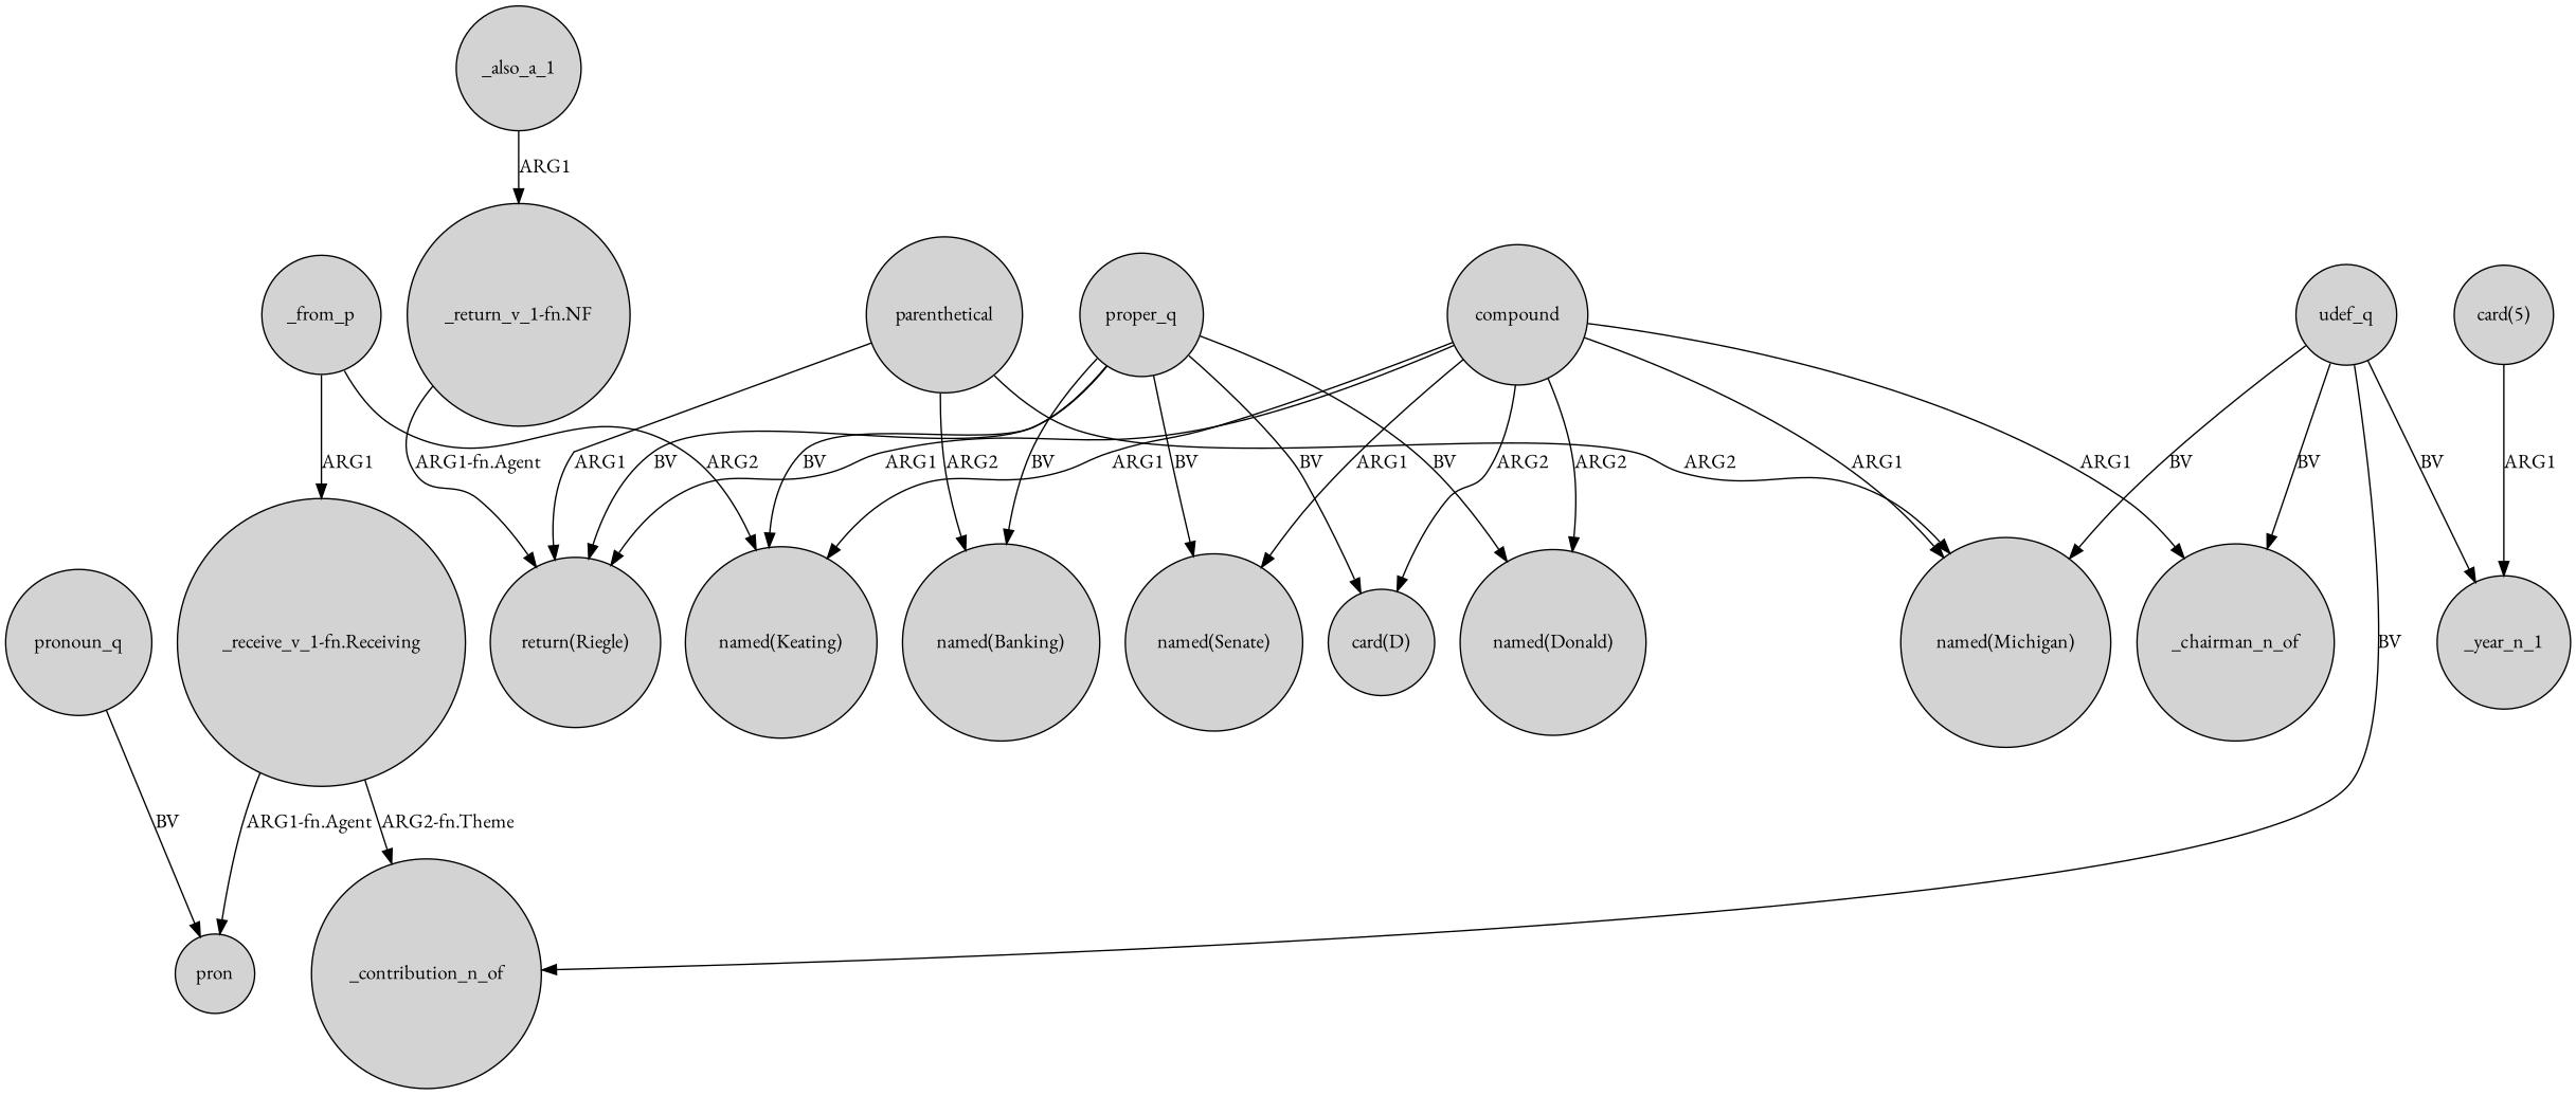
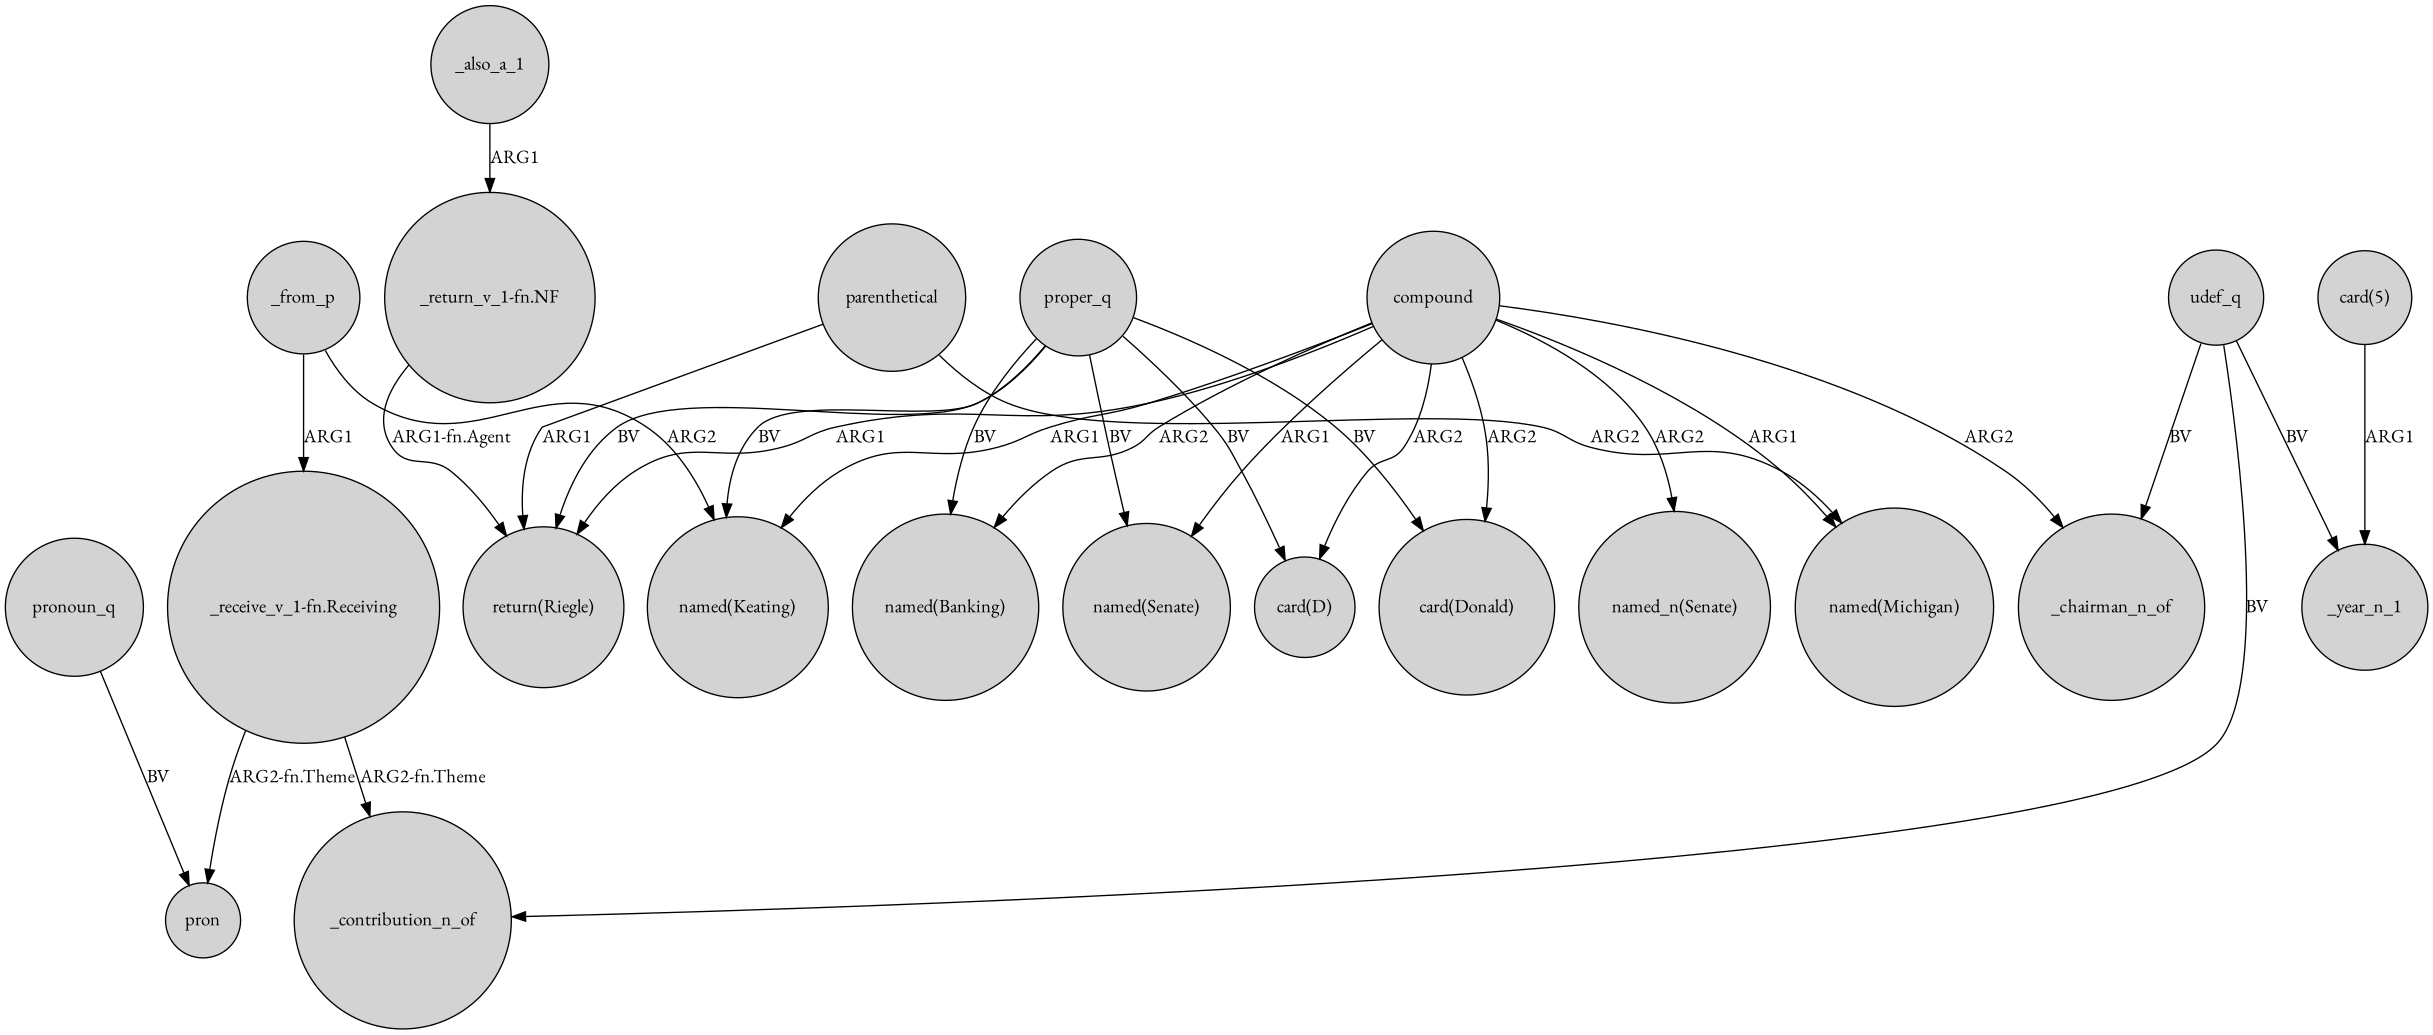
  digraph {
    fontname="EB Garamond"
    node [fontname="EB Garamond" shape=circle style=filled]
    edge [fontname="EB Garamond"]
    _from_p
    "named(Keating)"
    "_receive_v_1-fn.Receiving"
    _contribution_n_of
    pron
    compound
    n7 [label="return(Riegle)"]
    _chairman_n_of
    "named(Banking)"
-   "named(Donald)"
+   "named(Donald)" [label="card(Donald)"]
    "named(Michigan)"
+   "named_n(Senate)"
    n13 [label="card(D)"]
    n14 [label="named(Senate)"]
    proper_q
    "_return_v_1-fn.NF"
    udef_q
    _year_n_1
    pronoun_q
    _also_a_1
    parenthetical
    n22 [label="card(5)"]
    _from_p -> "named(Keating)" [label=ARG2]
    _from_p -> "_receive_v_1-fn.Receiving" [label=ARG1]
    "_receive_v_1-fn.Receiving" -> _contribution_n_of [label="ARG2-fn.Theme"]
-   "_receive_v_1-fn.Receiving" -> pron [label="ARG1-fn.Agent"]
+   "_receive_v_1-fn.Receiving" -> pron [label="ARG2-fn.Theme"]
    compound -> "named(Keating)" [label=ARG1]
    compound -> n7 [label=ARG1]
-   compound -> _chairman_n_of [label=ARG1]
-   parenthetical -> "named(Banking)" [label=ARG2]
+   compound -> _chairman_n_of [label=ARG2]
+   compound -> "named(Banking)" [label=ARG2]
    compound -> "named(Donald)" [label=ARG2]
    compound -> "named(Michigan)" [label=ARG1]
+   compound -> "named_n(Senate)" [label=ARG2]
    compound -> n13 [label=ARG2]
    compound -> n14 [label=ARG1]
    proper_q -> "named(Keating)" [label=BV]
    proper_q -> n7 [label=BV]
    proper_q -> "named(Banking)" [label=BV]
    proper_q -> "named(Donald)" [label=BV]
    proper_q -> n13 [label=BV]
    proper_q -> n14 [label=BV]
    "_return_v_1-fn.NF" -> n7 [label="ARG1-fn.Agent"]
    udef_q -> _contribution_n_of [label=BV]
    udef_q -> _chairman_n_of [label=BV]
-   udef_q -> "named(Michigan)" [label=BV]
    udef_q -> _year_n_1 [label=BV]
    pronoun_q -> pron [label=BV]
    _also_a_1 -> "_return_v_1-fn.NF" [label=ARG1]
    parenthetical -> n7 [label=ARG1]
    parenthetical -> "named(Michigan)" [label=ARG2]
    n22 -> _year_n_1 [label=ARG1]
  }
